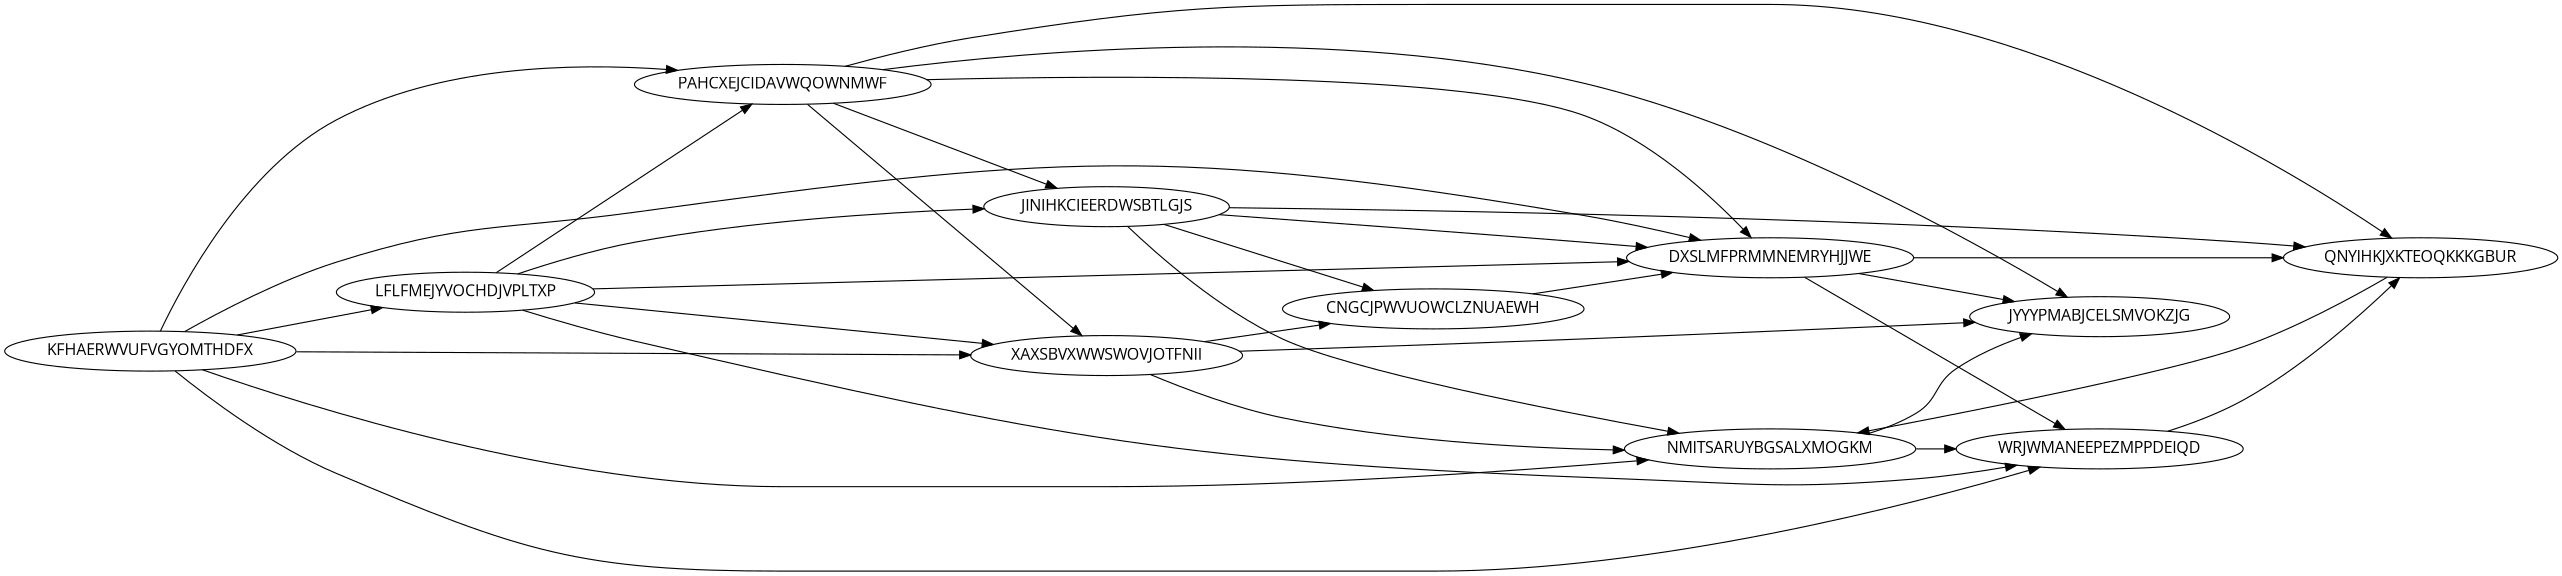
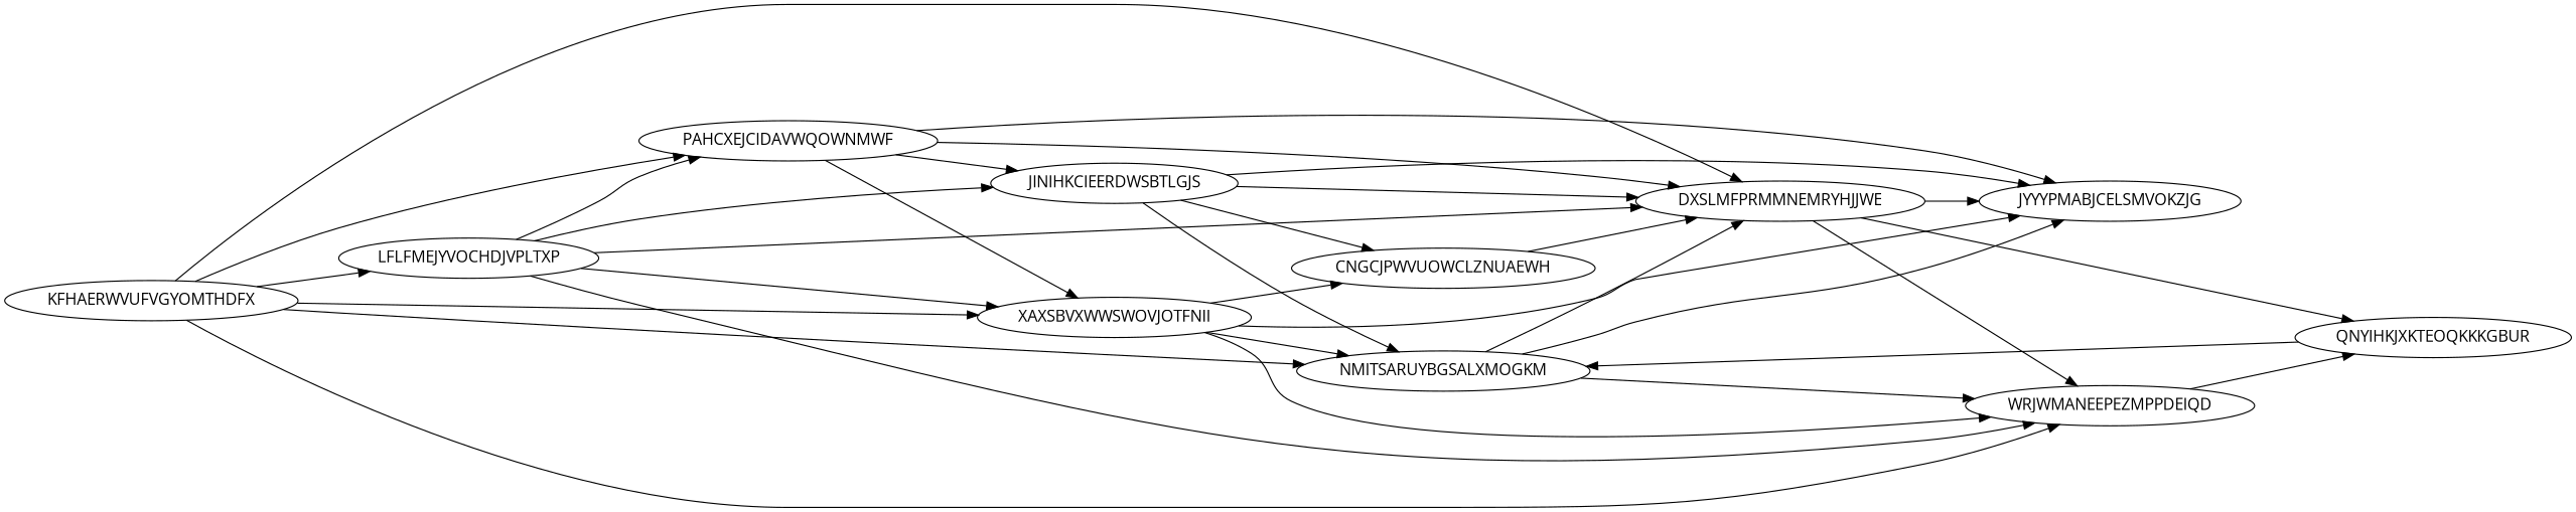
  digraph {
    fontname="Open Sans"
    rankdir=LR
    node [Processor=1 Weight=13 fontname="Open Sans"]
    edge [Weight=19 fontname="Open Sans"]
    KFHAERWVUFVGYOMTHDFX [Start=0]
    LFLFMEJYVOCHDJVPLTXP [Start=13 Weight=12]
    PAHCXEJCIDAVWQOWNMWF [Start=25 Weight=12]
    XAXSBVXWWSWOVJOTFNII [Start=51 Weight=10]
    NMITSARUYBGSALXMOGKM [Start=73 Weight=19]
    DXSLMFPRMMNEMRYHJJWE [Start=92 Weight=10]
    WRJWMANEEPEZMPPDEIQD [Start=102 Weight=11]
    JINIHKCIEERDWSBTLGJS [Start=37 Weight=14]
    JYYYPMABJCELSMVOKZJG [Processor=2 Start=116]
    QNYIHKJXKTEOQKKKGBUR [Start=113]
    CNGCJPWVUOWCLZNUAEWH [Start=61 Weight=12]
    KFHAERWVUFVGYOMTHDFX -> LFLFMEJYVOCHDJVPLTXP [Weight=14]
    KFHAERWVUFVGYOMTHDFX -> PAHCXEJCIDAVWQOWNMWF [Weight=20]
    KFHAERWVUFVGYOMTHDFX -> XAXSBVXWWSWOVJOTFNII
    KFHAERWVUFVGYOMTHDFX -> NMITSARUYBGSALXMOGKM [Weight=12]
    KFHAERWVUFVGYOMTHDFX -> DXSLMFPRMMNEMRYHJJWE [Weight=18]
    KFHAERWVUFVGYOMTHDFX -> WRJWMANEEPEZMPPDEIQD
    LFLFMEJYVOCHDJVPLTXP -> PAHCXEJCIDAVWQOWNMWF [Weight=12]
    LFLFMEJYVOCHDJVPLTXP -> XAXSBVXWWSWOVJOTFNII [Weight=12]
    LFLFMEJYVOCHDJVPLTXP -> DXSLMFPRMMNEMRYHJJWE [Weight=20]
    LFLFMEJYVOCHDJVPLTXP -> WRJWMANEEPEZMPPDEIQD [Weight=20]
    LFLFMEJYVOCHDJVPLTXP -> JINIHKCIEERDWSBTLGJS [Weight=14]
    PAHCXEJCIDAVWQOWNMWF -> XAXSBVXWWSWOVJOTFNII [Weight=16]
    PAHCXEJCIDAVWQOWNMWF -> DXSLMFPRMMNEMRYHJJWE
    PAHCXEJCIDAVWQOWNMWF -> JINIHKCIEERDWSBTLGJS
    PAHCXEJCIDAVWQOWNMWF -> JYYYPMABJCELSMVOKZJG [Weight=16]
-   PAHCXEJCIDAVWQOWNMWF -> QNYIHKJXKTEOQKKKGBUR [Weight=11]
    XAXSBVXWWSWOVJOTFNII -> NMITSARUYBGSALXMOGKM [Weight=14]
+   XAXSBVXWWSWOVJOTFNII -> WRJWMANEEPEZMPPDEIQD [Weight=10]
    XAXSBVXWWSWOVJOTFNII -> JYYYPMABJCELSMVOKZJG [Weight=13]
    XAXSBVXWWSWOVJOTFNII -> CNGCJPWVUOWCLZNUAEWH [Weight=18]
+   NMITSARUYBGSALXMOGKM -> DXSLMFPRMMNEMRYHJJWE
    NMITSARUYBGSALXMOGKM -> WRJWMANEEPEZMPPDEIQD [Weight=10]
    NMITSARUYBGSALXMOGKM -> JYYYPMABJCELSMVOKZJG [Weight=10]
    DXSLMFPRMMNEMRYHJJWE -> WRJWMANEEPEZMPPDEIQD [Weight=18]
    DXSLMFPRMMNEMRYHJJWE -> JYYYPMABJCELSMVOKZJG [Weight=14]
    DXSLMFPRMMNEMRYHJJWE -> QNYIHKJXKTEOQKKKGBUR [Weight=12]
    WRJWMANEEPEZMPPDEIQD -> QNYIHKJXKTEOQKKKGBUR
    JINIHKCIEERDWSBTLGJS -> NMITSARUYBGSALXMOGKM [Weight=16]
    JINIHKCIEERDWSBTLGJS -> DXSLMFPRMMNEMRYHJJWE [Weight=20]
-   JINIHKCIEERDWSBTLGJS -> QNYIHKJXKTEOQKKKGBUR [Weight=15]
+   JINIHKCIEERDWSBTLGJS -> JYYYPMABJCELSMVOKZJG [Weight=15]
    JINIHKCIEERDWSBTLGJS -> CNGCJPWVUOWCLZNUAEWH [Weight=17]
    QNYIHKJXKTEOQKKKGBUR -> NMITSARUYBGSALXMOGKM [Weight=13]
    CNGCJPWVUOWCLZNUAEWH -> DXSLMFPRMMNEMRYHJJWE
  }
